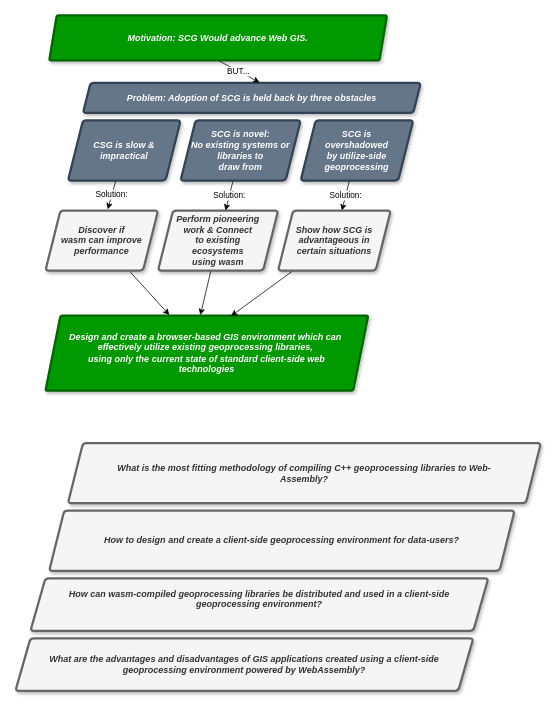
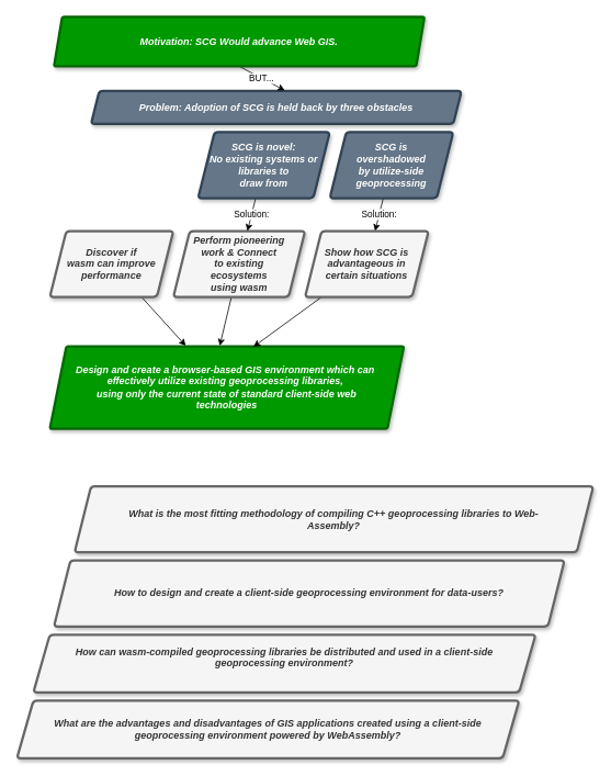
  <mxCell id="0" />
  <mxCell id="1" parent="0" />
  <mxCell id="2" style="edgeStyle=none;html=1;entryX=0.384;entryY=-0.007;entryDx=0;entryDy=0;entryPerimeter=0;" parent="1" source="3" target="4" edge="1"><mxGeometry relative="1" as="geometry" /></mxCell>
  <mxCell id="3" value="&lt;b&gt;&lt;i&gt;Discover if &lt;br&gt;wasm can improve &lt;br&gt;performance&lt;br&gt;&lt;/i&gt;&lt;/b&gt;" style="shape=parallelogram;perimeter=parallelogramPerimeter;whiteSpace=wrap;html=1;fixedSize=1;fillColor=#f5f5f5;strokeColor=#666666;fontColor=#333333;rounded=1;strokeWidth=3;arcSize=9;shadow=1;fontFamily=Helvetica;" parent="1" vertex="1"><mxGeometry x="60" y="280" width="150" height="80" as="geometry" /></mxCell>
  <mxCell id="4" value="&lt;div&gt;&lt;b&gt;&lt;i&gt;Design and create a browser-based GIS environment which can&amp;nbsp;&lt;/i&gt;&lt;/b&gt;&lt;/div&gt;&lt;div&gt;&lt;b&gt;&lt;i&gt;effectively utilize existing geoprocessing libraries,&amp;nbsp;&lt;/i&gt;&lt;/b&gt;&lt;/div&gt;&lt;div&gt;&lt;b&gt;&lt;i&gt;using only the current state of standard client-side web technologies&lt;/i&gt;&lt;/b&gt;&lt;br&gt;&lt;/div&gt;" style="shape=parallelogram;perimeter=parallelogramPerimeter;whiteSpace=wrap;html=1;fixedSize=1;fillColor=#009900;strokeColor=#006600;fontColor=#ffffff;rounded=1;strokeWidth=3;arcSize=5;shadow=1;fontFamily=Helvetica;size=20;spacingLeft=20;spacingRight=20;" parent="1" vertex="1"><mxGeometry x="60" y="420" width="430" height="100" as="geometry" /></mxCell>
  <mxCell id="5" value="&lt;span style=&quot;color: rgb(0 , 0 , 0) ; font-family: &amp;#34;helvetica&amp;#34; ; font-size: 11px ; font-style: normal ; font-weight: 400 ; letter-spacing: normal ; text-align: center ; text-indent: 0px ; text-transform: none ; word-spacing: 0px ; background-color: rgb(255 , 255 , 255) ; display: inline ; float: none&quot;&gt;Solution:&lt;/span&gt;" style="edgeStyle=none;html=1;" parent="1" edge="1"><mxGeometry relative="1" as="geometry"><mxPoint x="465" y="240" as="sourcePoint" /><mxPoint x="455" y="280" as="targetPoint" /><mxPoint as="offset" /></mxGeometry></mxCell>
  <mxCell id="6" value="&lt;i&gt;&lt;b&gt;SCG is &lt;/b&gt;&lt;br&gt;&lt;b&gt;overshadowed &lt;/b&gt;&lt;br&gt;&lt;b&gt;by utilize-side geoprocessing&lt;/b&gt;&lt;br&gt;&lt;/i&gt;" style="shape=parallelogram;perimeter=parallelogramPerimeter;whiteSpace=wrap;html=1;fixedSize=1;rounded=1;strokeWidth=3;arcSize=9;shadow=1;fontFamily=Helvetica;fontColor=#ffffff;strokeColor=#314354;fillColor=#647687;" parent="1" vertex="1"><mxGeometry x="400" y="160" width="150" height="80" as="geometry" /></mxCell>
  <mxCell id="7" style="edgeStyle=none;html=1;entryX=0.48;entryY=-0.007;entryDx=0;entryDy=0;entryPerimeter=0;" parent="1" source="8" target="4" edge="1"><mxGeometry relative="1" as="geometry" /></mxCell>
  <mxCell id="8" value="&lt;b&gt;&lt;i&gt;Perform pioneering &lt;br&gt;work &amp;amp; Connect &lt;br&gt;to existing &lt;br&gt;ecosystems &lt;br&gt;using wasm&lt;/i&gt;&lt;/b&gt;" style="shape=parallelogram;perimeter=parallelogramPerimeter;whiteSpace=wrap;html=1;fixedSize=1;fillColor=#f5f5f5;strokeColor=#666666;fontColor=#333333;rounded=1;strokeWidth=3;arcSize=9;shadow=1;fontFamily=Helvetica;" parent="1" vertex="1"><mxGeometry x="210" y="280" width="160" height="80" as="geometry" /></mxCell>
  <mxCell id="9" style="edgeStyle=none;html=1;" parent="1" source="11" target="8" edge="1"><mxGeometry relative="1" as="geometry" /></mxCell>
  <mxCell id="10" value="Solution:" style="edgeLabel;html=1;align=center;verticalAlign=middle;resizable=0;points=[];" parent="9" vertex="1" connectable="0"><mxGeometry x="-0.319" y="1" relative="1" as="geometry"><mxPoint x="-3" y="6" as="offset" /></mxGeometry></mxCell>
  <mxCell id="11" value="&lt;b&gt;&lt;i&gt;SCG is novel: &lt;br&gt;No existing systems or&lt;br&gt;libraries to &lt;br&gt;draw from&lt;br&gt;&lt;/i&gt;&lt;/b&gt;" style="shape=parallelogram;perimeter=parallelogramPerimeter;whiteSpace=wrap;html=1;fixedSize=1;rounded=1;strokeWidth=3;arcSize=9;shadow=1;fontFamily=Helvetica;fontColor=#ffffff;strokeColor=#314354;fillColor=#647687;" parent="1" vertex="1"><mxGeometry x="240" y="160" width="160" height="80" as="geometry" /></mxCell>
- <mxCell id="12" value="Solution:" style="edgeStyle=none;html=1;entryX=0.554;entryY=-0.02;entryDx=0;entryDy=0;entryPerimeter=0;" parent="1" source="13" target="3" edge="1"><mxGeometry relative="1" as="geometry" /></mxCell>
- <mxCell id="13" value="&lt;b&gt;&lt;i&gt;CSG is slow &amp;amp; impractical&lt;br&gt;&lt;/i&gt;&lt;/b&gt;" style="shape=parallelogram;perimeter=parallelogramPerimeter;whiteSpace=wrap;html=1;fixedSize=1;rounded=1;strokeWidth=3;arcSize=9;shadow=1;fontFamily=Helvetica;fontColor=#ffffff;strokeColor=#314354;fillColor=#647687;" parent="1" vertex="1"><mxGeometry x="90" y="160" width="150" height="80" as="geometry" /></mxCell>
  <mxCell id="14" value="&lt;b&gt;&lt;i&gt;Problem: Adoption of SCG is held back by three obstacles&lt;br&gt;&lt;/i&gt;&lt;/b&gt;" style="shape=parallelogram;perimeter=parallelogramPerimeter;whiteSpace=wrap;html=1;fixedSize=1;rounded=1;strokeWidth=3;arcSize=9;shadow=1;fontFamily=Helvetica;fontColor=#ffffff;strokeColor=#314354;fillColor=#647687;size=10;" parent="1" vertex="1"><mxGeometry x="110" y="110" width="450" height="40" as="geometry" /></mxCell>
  <mxCell id="15" value="BUT..." style="edgeStyle=none;html=1;exitX=0.5;exitY=1;exitDx=0;exitDy=0;entryX=0.523;entryY=-0.015;entryDx=0;entryDy=0;entryPerimeter=0;" parent="1" source="16" target="14" edge="1"><mxGeometry relative="1" as="geometry" /></mxCell>
  <mxCell id="16" value="&lt;b&gt;&lt;i&gt;Motivation: SCG Would advance Web GIS.&lt;br&gt;&lt;/i&gt;&lt;/b&gt;" style="shape=parallelogram;perimeter=parallelogramPerimeter;whiteSpace=wrap;html=1;fixedSize=1;rounded=1;strokeWidth=3;arcSize=5;shadow=1;fontFamily=Helvetica;fontColor=#ffffff;strokeColor=#006600;fillColor=#009900;size=10;" parent="1" vertex="1"><mxGeometry x="65" y="20" width="450" height="60" as="geometry" /></mxCell>
  <mxCell id="17" style="edgeStyle=none;html=1;entryX=0.575;entryY=0.005;entryDx=0;entryDy=0;entryPerimeter=0;" parent="1" source="18" target="4" edge="1"><mxGeometry relative="1" as="geometry" /></mxCell>
  <mxCell id="18" value="&lt;b&gt;&lt;i&gt;Show how SCG is advantageous in&lt;br&gt;certain situations&lt;br&gt;&lt;/i&gt;&lt;/b&gt;" style="shape=parallelogram;perimeter=parallelogramPerimeter;whiteSpace=wrap;html=1;fixedSize=1;fillColor=#f5f5f5;strokeColor=#666666;fontColor=#333333;rounded=1;strokeWidth=3;arcSize=9;shadow=1;fontFamily=Helvetica;" parent="1" vertex="1"><mxGeometry x="370" y="280" width="150" height="80" as="geometry" /></mxCell>
  <mxCell id="19" value="&lt;b&gt;&lt;i&gt;&lt;div&gt;What is the most fitting methodology of compiling C++ geoprocessing libraries to Web-&lt;/div&gt;&lt;div&gt;Assembly?&lt;/div&gt;&lt;/i&gt;&lt;/b&gt;" style="shape=parallelogram;perimeter=parallelogramPerimeter;whiteSpace=wrap;html=1;fixedSize=1;fillColor=#f5f5f5;strokeColor=#666666;fontColor=#333333;rounded=1;strokeWidth=3;arcSize=9;shadow=1;fontFamily=Helvetica;" parent="1" vertex="1"><mxGeometry x="90" y="590" width="630" height="80" as="geometry" /></mxCell>
  <mxCell id="20" value="&lt;i&gt;&lt;b&gt;How to design and create a client-side geoprocessing environment for data-users?&lt;/b&gt;&lt;br&gt;&lt;/i&gt;" style="shape=parallelogram;perimeter=parallelogramPerimeter;whiteSpace=wrap;html=1;fixedSize=1;fillColor=#f5f5f5;strokeColor=#666666;fontColor=#333333;rounded=1;strokeWidth=3;arcSize=9;shadow=1;fontFamily=Helvetica;" parent="1" vertex="1"><mxGeometry x="65" y="680" width="620" height="80" as="geometry" /></mxCell>
  <mxCell id="21" value="&lt;i&gt;&lt;div&gt;&lt;b&gt;How can wasm-compiled geoprocessing libraries be distributed and used in a client-side&lt;/b&gt;&lt;/div&gt;&lt;div&gt;&lt;b&gt;geoprocessing environment?&lt;/b&gt;&lt;/div&gt;&lt;div style=&quot;font-weight: bold&quot;&gt;&lt;br&gt;&lt;/div&gt;&lt;/i&gt;" style="shape=parallelogram;perimeter=parallelogramPerimeter;whiteSpace=wrap;html=1;fixedSize=1;fillColor=#f5f5f5;strokeColor=#666666;fontColor=#333333;rounded=1;strokeWidth=3;arcSize=9;shadow=1;fontFamily=Helvetica;" parent="1" vertex="1"><mxGeometry x="40" y="770" width="610" height="70" as="geometry" /></mxCell>
  <mxCell id="22" value="&lt;b&gt;&lt;i&gt;&lt;div&gt;What are the advantages and disadvantages of GIS applications created using a client-side&lt;/div&gt;&lt;div&gt;geoprocessing environment powered by WebAssembly?&lt;/div&gt;&lt;/i&gt;&lt;/b&gt;" style="shape=parallelogram;perimeter=parallelogramPerimeter;whiteSpace=wrap;html=1;fixedSize=1;fillColor=#f5f5f5;strokeColor=#666666;fontColor=#333333;rounded=1;strokeWidth=3;arcSize=9;shadow=1;fontFamily=Helvetica;" parent="1" vertex="1"><mxGeometry x="20" y="850" width="610" height="70" as="geometry" /></mxCell>
